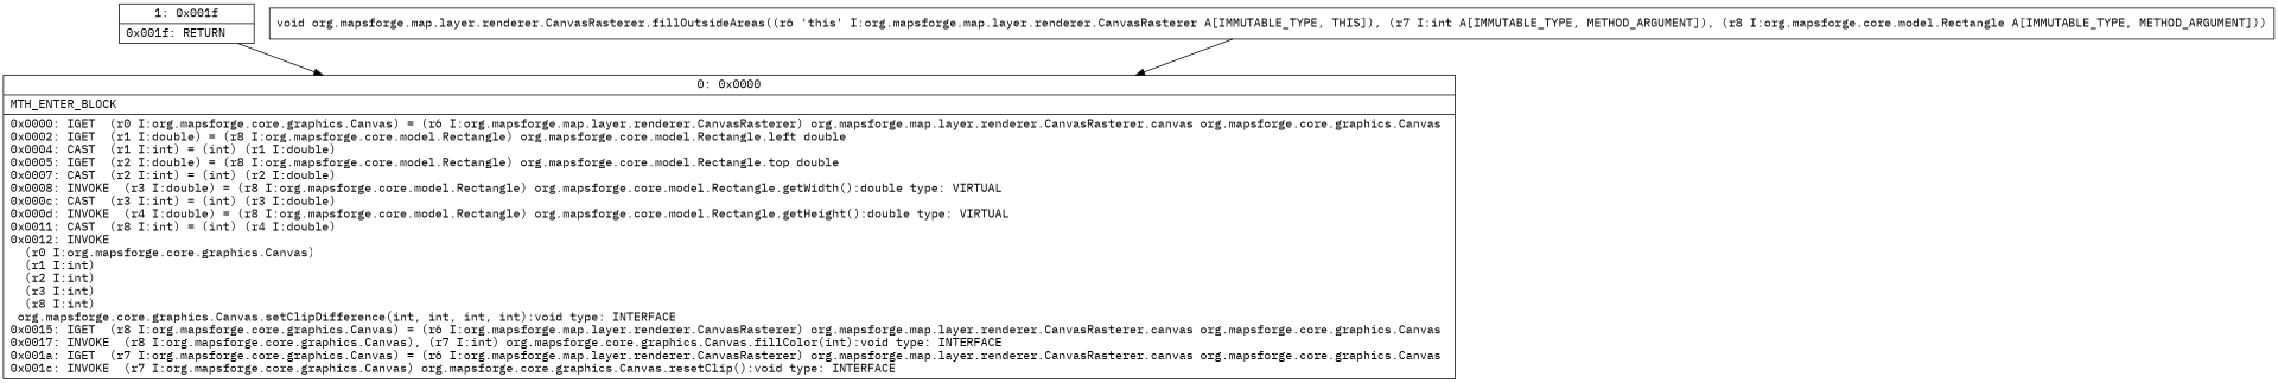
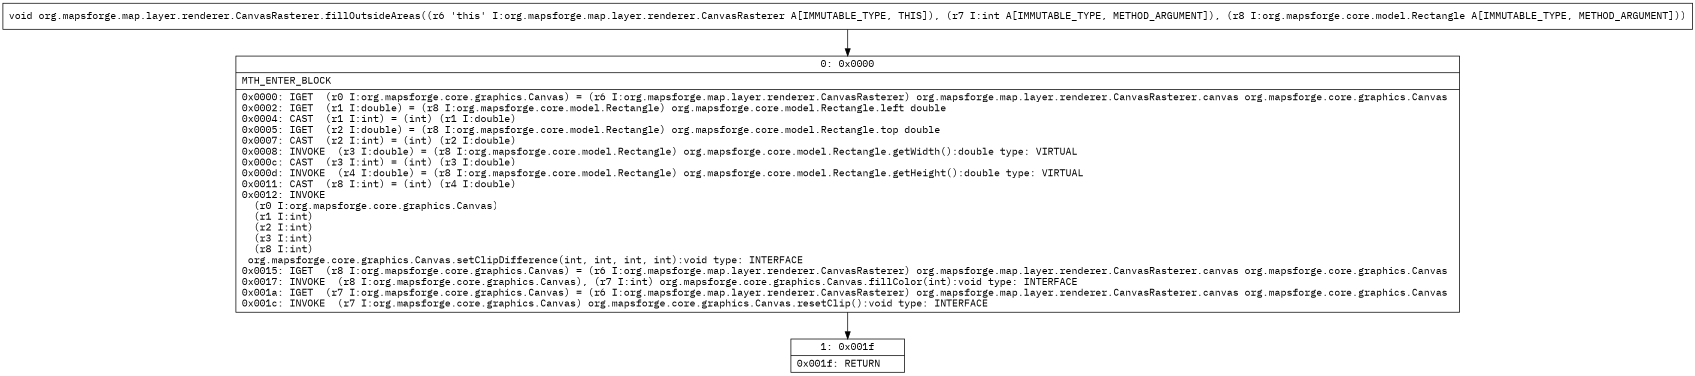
  digraph {
    fontname="IBM Plex Mono"
    node [shape=record fontname="IBM Plex Mono"]
    edge [fontname="IBM Plex Mono"]
    n1 [label="{0\:\ 0x0000|MTH_ENTER_BLOCK\l|0x0000: IGET  (r0 I:org.mapsforge.core.graphics.Canvas) = (r6 I:org.mapsforge.map.layer.renderer.CanvasRasterer) org.mapsforge.map.layer.renderer.CanvasRasterer.canvas org.mapsforge.core.graphics.Canvas \l0x0002: IGET  (r1 I:double) = (r8 I:org.mapsforge.core.model.Rectangle) org.mapsforge.core.model.Rectangle.left double \l0x0004: CAST  (r1 I:int) = (int) (r1 I:double) \l0x0005: IGET  (r2 I:double) = (r8 I:org.mapsforge.core.model.Rectangle) org.mapsforge.core.model.Rectangle.top double \l0x0007: CAST  (r2 I:int) = (int) (r2 I:double) \l0x0008: INVOKE  (r3 I:double) = (r8 I:org.mapsforge.core.model.Rectangle) org.mapsforge.core.model.Rectangle.getWidth():double type: VIRTUAL \l0x000c: CAST  (r3 I:int) = (int) (r3 I:double) \l0x000d: INVOKE  (r4 I:double) = (r8 I:org.mapsforge.core.model.Rectangle) org.mapsforge.core.model.Rectangle.getHeight():double type: VIRTUAL \l0x0011: CAST  (r8 I:int) = (int) (r4 I:double) \l0x0012: INVOKE  \l  (r0 I:org.mapsforge.core.graphics.Canvas)\l  (r1 I:int)\l  (r2 I:int)\l  (r3 I:int)\l  (r8 I:int)\l org.mapsforge.core.graphics.Canvas.setClipDifference(int, int, int, int):void type: INTERFACE \l0x0015: IGET  (r8 I:org.mapsforge.core.graphics.Canvas) = (r6 I:org.mapsforge.map.layer.renderer.CanvasRasterer) org.mapsforge.map.layer.renderer.CanvasRasterer.canvas org.mapsforge.core.graphics.Canvas \l0x0017: INVOKE  (r8 I:org.mapsforge.core.graphics.Canvas), (r7 I:int) org.mapsforge.core.graphics.Canvas.fillColor(int):void type: INTERFACE \l0x001a: IGET  (r7 I:org.mapsforge.core.graphics.Canvas) = (r6 I:org.mapsforge.map.layer.renderer.CanvasRasterer) org.mapsforge.map.layer.renderer.CanvasRasterer.canvas org.mapsforge.core.graphics.Canvas \l0x001c: INVOKE  (r7 I:org.mapsforge.core.graphics.Canvas) org.mapsforge.core.graphics.Canvas.resetClip():void type: INTERFACE \l}"]
    n2 [label="{1\:\ 0x001f|0x001f: RETURN   \l}"]
    n3 [label="{void org.mapsforge.map.layer.renderer.CanvasRasterer.fillOutsideAreas((r6 'this' I:org.mapsforge.map.layer.renderer.CanvasRasterer A[IMMUTABLE_TYPE, THIS]), (r7 I:int A[IMMUTABLE_TYPE, METHOD_ARGUMENT]), (r8 I:org.mapsforge.core.model.Rectangle A[IMMUTABLE_TYPE, METHOD_ARGUMENT])) }"]
-   n2 -> n1
+   n1 -> n2
    n3 -> n1
  }
